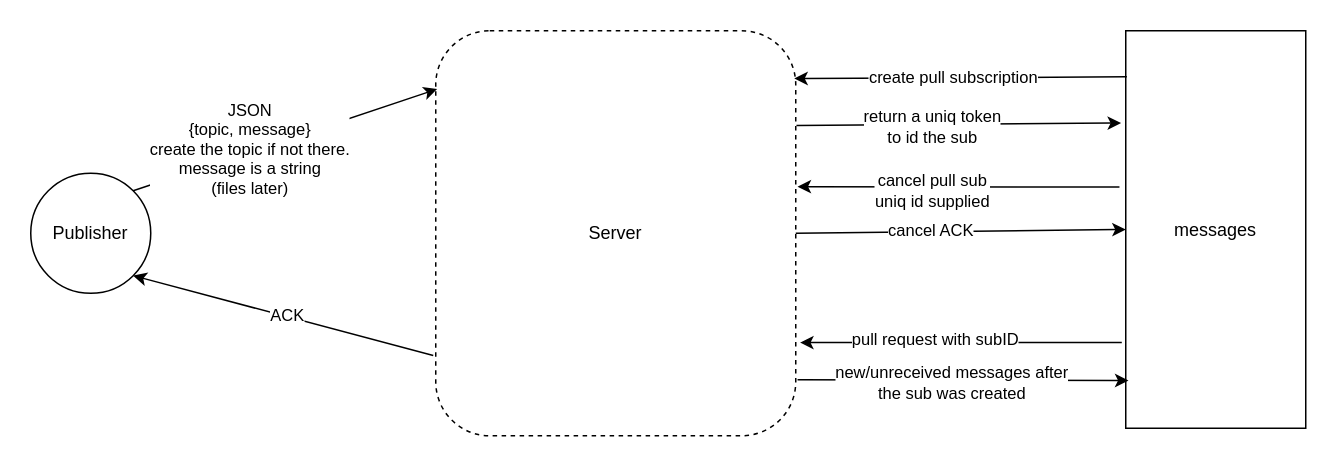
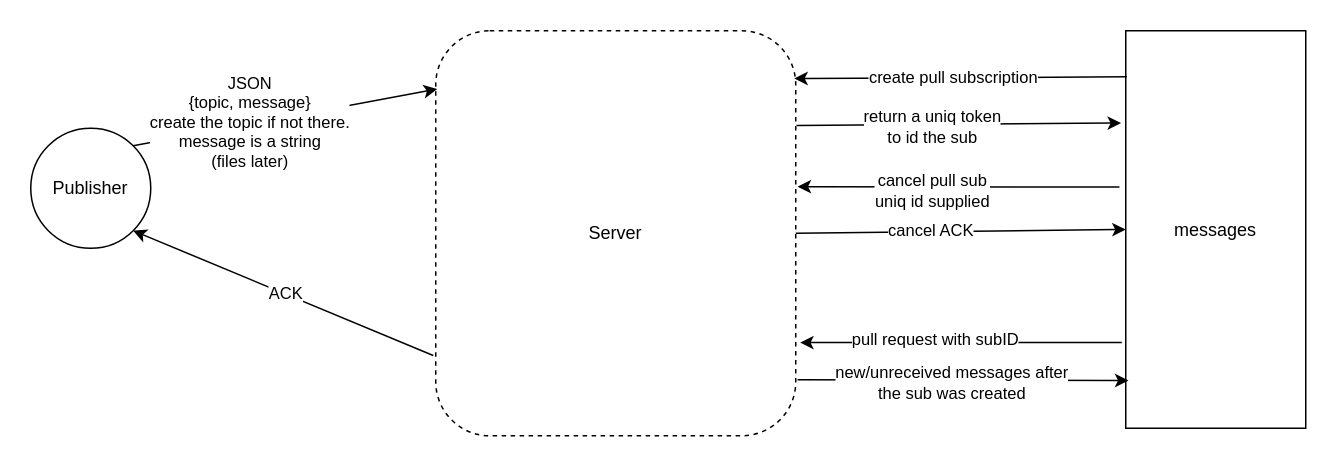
  <mxCell id="0" />
  <mxCell id="1" parent="0" />
  <mxCell id="2" value="Server" style="rounded=1;whiteSpace=wrap;html=1;dashed=1;" parent="1" vertex="1"><mxGeometry x="290" y="20" width="240" height="270" as="geometry" /></mxCell>
- <mxCell id="3" value="Publisher" style="ellipse;whiteSpace=wrap;html=1;aspect=fixed;" parent="1" vertex="1"><mxGeometry x="20" y="115" width="80" height="80" as="geometry" /></mxCell>
+ <mxCell id="3" value="Publisher" style="ellipse;whiteSpace=wrap;html=1;aspect=fixed;" parent="1" vertex="1"><mxGeometry x="20" y="85" width="80" height="80" as="geometry" /></mxCell>
  <mxCell id="4" value="" style="endArrow=classic;html=1;rounded=0;exitX=1;exitY=0;exitDx=0;exitDy=0;entryX=0.004;entryY=0.144;entryDx=0;entryDy=0;entryPerimeter=0;" edge="1" parent="1" source="3" target="2"><mxGeometry width="50" height="50" relative="1" as="geometry"><mxPoint x="90" y="175" as="sourcePoint" /><mxPoint x="140" y="125" as="targetPoint" /></mxGeometry></mxCell>
  <mxCell id="5" value="JSON&lt;div&gt;{topic, message}&lt;/div&gt;&lt;div&gt;create the topic if not there.&lt;/div&gt;&lt;div&gt;message is a string&lt;/div&gt;&lt;div&gt;(files later)&lt;/div&gt;" style="edgeLabel;html=1;align=center;verticalAlign=middle;resizable=0;points=[];" vertex="1" connectable="0" parent="4"><mxGeometry x="-0.23" y="2" relative="1" as="geometry"><mxPoint as="offset" /></mxGeometry></mxCell>
  <mxCell id="6" value="" style="endArrow=classic;html=1;rounded=0;entryX=1;entryY=1;entryDx=0;entryDy=0;exitX=-0.007;exitY=0.802;exitDx=0;exitDy=0;exitPerimeter=0;" edge="1" parent="1" source="2" target="3"><mxGeometry width="50" height="50" relative="1" as="geometry"><mxPoint x="130" y="365" as="sourcePoint" /><mxPoint x="180" y="315" as="targetPoint" /></mxGeometry></mxCell>
  <mxCell id="7" value="ACK" style="edgeLabel;html=1;align=center;verticalAlign=middle;resizable=0;points=[];" vertex="1" connectable="0" parent="6"><mxGeometry x="-0.012" y="-1" relative="1" as="geometry"><mxPoint as="offset" /></mxGeometry></mxCell>
  <mxCell id="8" value="messages" style="rounded=0;whiteSpace=wrap;html=1;" vertex="1" parent="1"><mxGeometry x="750" y="20" width="120" height="265" as="geometry" /></mxCell>
  <mxCell id="9" value="" style="endArrow=classic;html=1;rounded=0;entryX=0.996;entryY=0.118;entryDx=0;entryDy=0;entryPerimeter=0;exitX=0.006;exitY=0.116;exitDx=0;exitDy=0;exitPerimeter=0;" edge="1" parent="1" source="8" target="2"><mxGeometry width="50" height="50" relative="1" as="geometry"><mxPoint x="570" y="165" as="sourcePoint" /><mxPoint x="620" y="115" as="targetPoint" /></mxGeometry></mxCell>
  <mxCell id="10" value="create pull subscription" style="edgeLabel;html=1;align=center;verticalAlign=middle;resizable=0;points=[];" vertex="1" connectable="0" parent="9"><mxGeometry x="0.044" y="-1" relative="1" as="geometry"><mxPoint as="offset" /></mxGeometry></mxCell>
  <mxCell id="11" value="" style="endArrow=classic;html=1;rounded=0;exitX=1.002;exitY=0.234;exitDx=0;exitDy=0;exitPerimeter=0;entryX=-0.026;entryY=0.232;entryDx=0;entryDy=0;entryPerimeter=0;" edge="1" parent="1" source="2" target="8"><mxGeometry width="50" height="50" relative="1" as="geometry"><mxPoint x="560" y="135" as="sourcePoint" /><mxPoint x="610" y="85" as="targetPoint" /></mxGeometry></mxCell>
  <mxCell id="12" value="return a uniq token&lt;div&gt;to id the sub&lt;/div&gt;" style="edgeLabel;html=1;align=center;verticalAlign=middle;resizable=0;points=[];" vertex="1" connectable="0" parent="11"><mxGeometry x="-0.168" y="-1" relative="1" as="geometry"><mxPoint as="offset" /></mxGeometry></mxCell>
  <mxCell id="13" value="" style="endArrow=classic;html=1;rounded=0;entryX=1.005;entryY=0.385;entryDx=0;entryDy=0;entryPerimeter=0;exitX=-0.035;exitY=0.393;exitDx=0;exitDy=0;exitPerimeter=0;" edge="1" parent="1" source="8" target="2"><mxGeometry width="50" height="50" relative="1" as="geometry"><mxPoint x="570" y="165" as="sourcePoint" /><mxPoint x="620" y="115" as="targetPoint" /></mxGeometry></mxCell>
  <mxCell id="14" value="cancel pull sub&lt;div&gt;uniq id supplied&lt;/div&gt;" style="edgeLabel;html=1;align=center;verticalAlign=middle;resizable=0;points=[];" vertex="1" connectable="0" parent="13"><mxGeometry x="0.161" y="2" relative="1" as="geometry"><mxPoint as="offset" /></mxGeometry></mxCell>
  <mxCell id="15" value="" style="endArrow=classic;html=1;rounded=0;exitX=1;exitY=0.5;exitDx=0;exitDy=0;entryX=0;entryY=0.5;entryDx=0;entryDy=0;" edge="1" parent="1" source="2" target="8"><mxGeometry width="50" height="50" relative="1" as="geometry"><mxPoint x="570" y="165" as="sourcePoint" /><mxPoint x="620" y="115" as="targetPoint" /></mxGeometry></mxCell>
  <mxCell id="16" value="cancel ACK" style="edgeLabel;html=1;align=center;verticalAlign=middle;resizable=0;points=[];" vertex="1" connectable="0" parent="15"><mxGeometry x="-0.183" y="1" relative="1" as="geometry"><mxPoint as="offset" /></mxGeometry></mxCell>
  <mxCell id="17" value="" style="endArrow=classic;html=1;rounded=0;exitX=-0.022;exitY=0.784;exitDx=0;exitDy=0;exitPerimeter=0;entryX=1.012;entryY=0.77;entryDx=0;entryDy=0;entryPerimeter=0;" edge="1" parent="1" source="8" target="2"><mxGeometry width="50" height="50" relative="1" as="geometry"><mxPoint x="570" y="165" as="sourcePoint" /><mxPoint x="620" y="115" as="targetPoint" /></mxGeometry></mxCell>
  <mxCell id="18" value="pull request with subID" style="edgeLabel;html=1;align=center;verticalAlign=middle;resizable=0;points=[];" vertex="1" connectable="0" parent="17"><mxGeometry x="0.17" y="-2" relative="1" as="geometry"><mxPoint as="offset" /></mxGeometry></mxCell>
  <mxCell id="19" value="" style="endArrow=classic;html=1;rounded=0;exitX=1.005;exitY=0.862;exitDx=0;exitDy=0;exitPerimeter=0;entryX=0.015;entryY=0.88;entryDx=0;entryDy=0;entryPerimeter=0;" edge="1" parent="1" source="2" target="8"><mxGeometry width="50" height="50" relative="1" as="geometry"><mxPoint x="570" y="165" as="sourcePoint" /><mxPoint x="620" y="115" as="targetPoint" /></mxGeometry></mxCell>
  <mxCell id="20" value="new/unreceived messages after&lt;div&gt;the sub was created&lt;/div&gt;" style="edgeLabel;html=1;align=center;verticalAlign=middle;resizable=0;points=[];" vertex="1" connectable="0" parent="19"><mxGeometry x="-0.078" y="-2" relative="1" as="geometry"><mxPoint as="offset" /></mxGeometry></mxCell>
